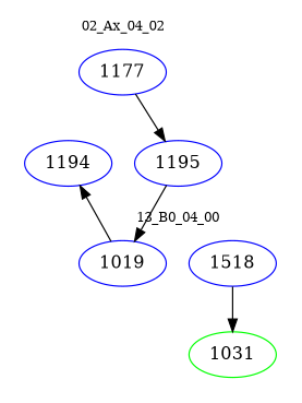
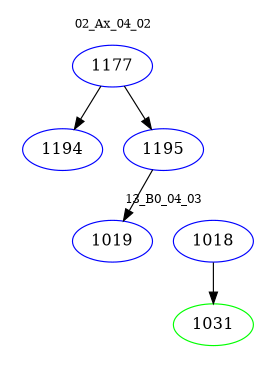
  digraph {
    fontname="DejaVu Serif"
    node [color=blue fontname="DejaVu Serif"]
    edge [color=black fontname="DejaVu Serif"]
    n1 [label=1177]
    n2 [label=1194]
    n3 [label=1195]
-   n4 [label=1518]
+   n4 [label=1018]
    n5 [label=1019]
    n6 [color=green label=1031]
    subgraph cluster_1 {
      color=white
      fontsize=10
      label="02_Ax_04_02"
      n1
      n2
      n3
    }
    subgraph cluster_2 {
      color=white
      fontsize=10
-     label="13_B0_04_00"
+     label="13_B0_04_03"
      n4
      n5
      n6
    }
-   n5 -> n2
+   n1 -> n2
    n1 -> n3
    n3 -> n5
    n4 -> n6
  }
